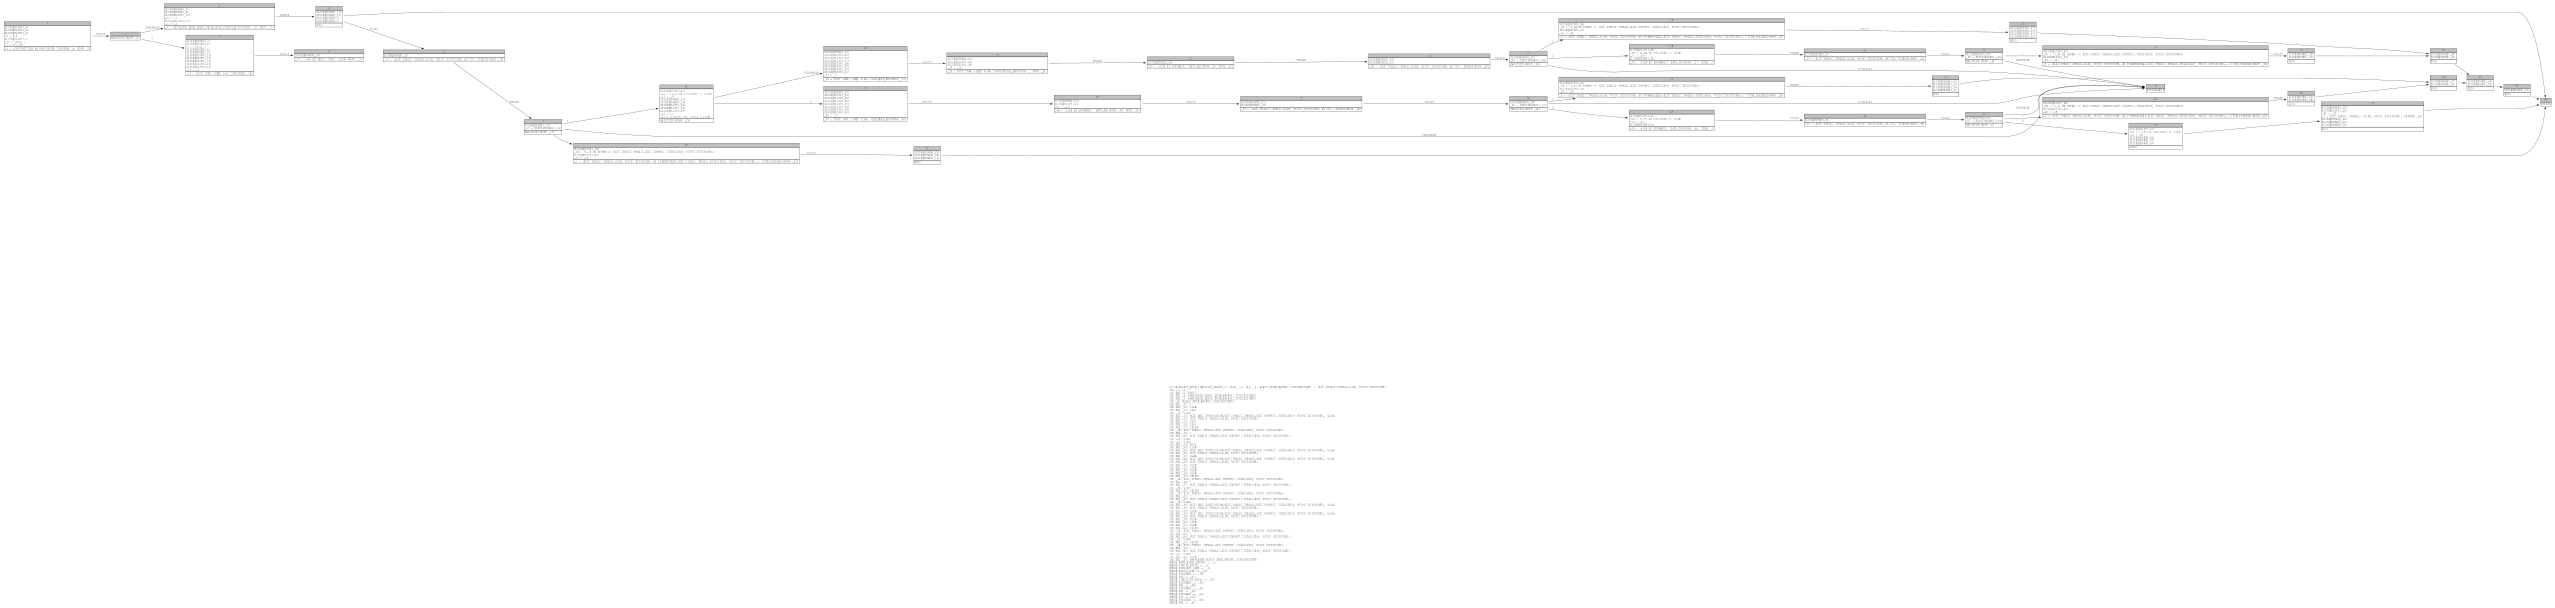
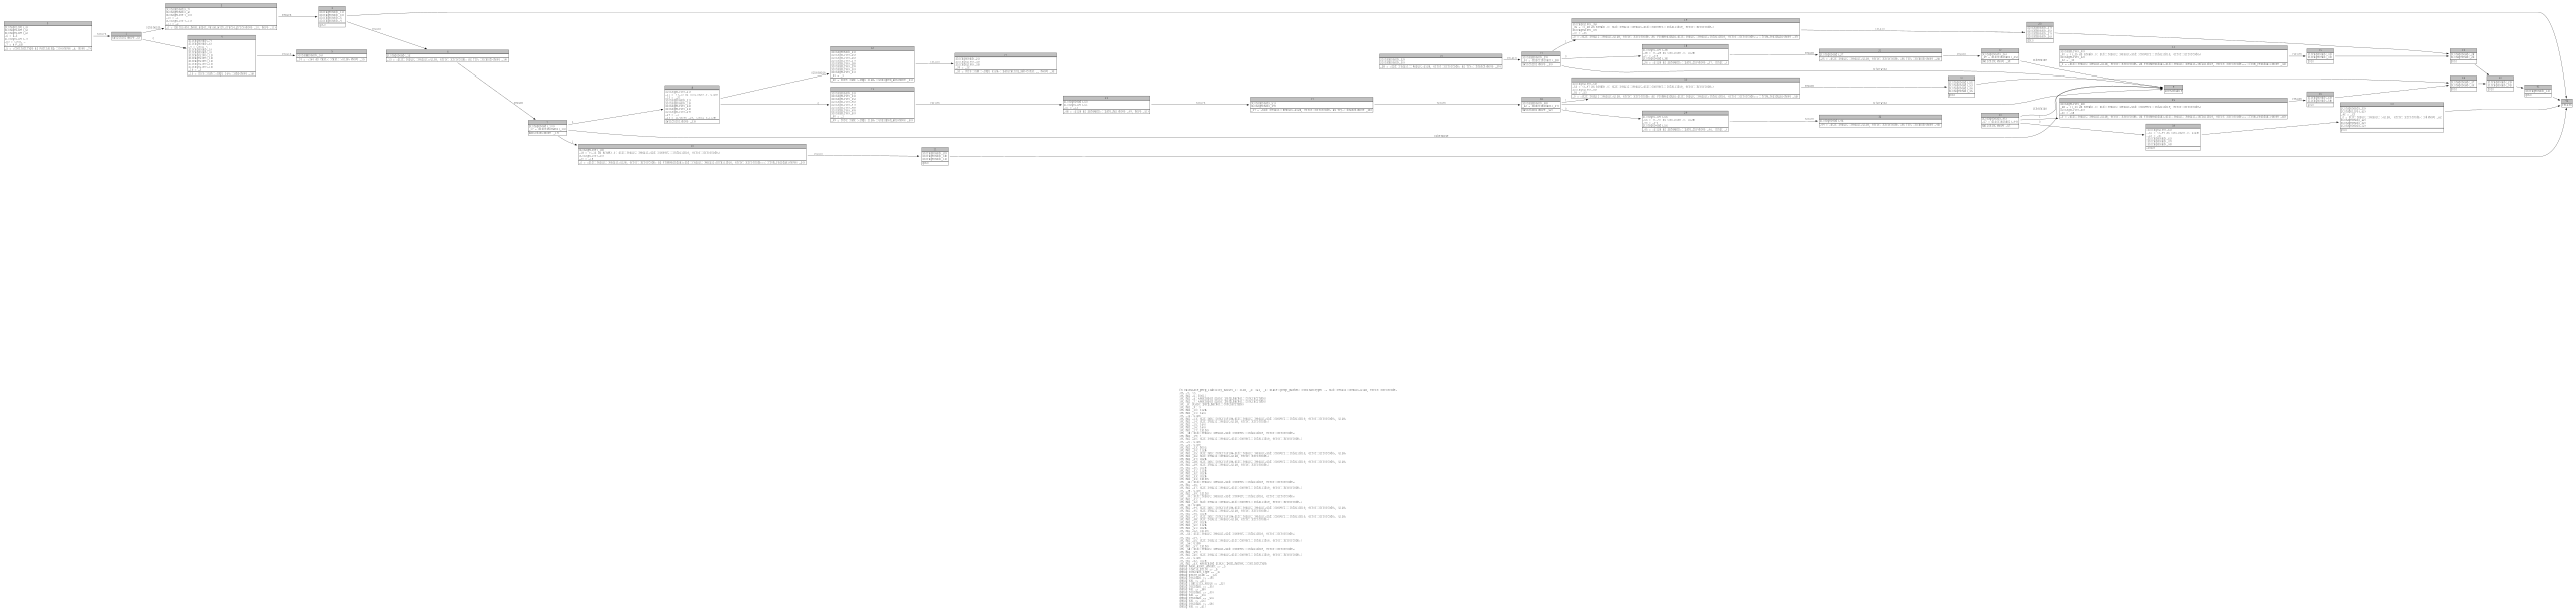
  digraph {
    fontname="Courier, monospace"
    label=<fn calculate_perp_liability_value(_1: i128, _2: i64, _3: state::perp_market::ContractType) -&gt; std::result::Result&lt;u128, error::ErrorCode&gt;<br align="left"/>let _4: ();<br align="left"/>let mut _5: bool;<br align="left"/>let mut _6: &amp;ReErased state::perp_market::ContractType;<br align="left"/>let mut _7: &amp;ReErased state::perp_market::ContractType;<br align="left"/>let _8: state::perp_market::ContractType;<br align="left"/>let mut _9: !;<br align="left"/>let mut _10: i128;<br align="left"/>let mut _11: i64;<br align="left"/>let _12: u128;<br align="left"/>let mut _13: std::ops::ControlFlow&lt;std::result::Result&lt;std::convert::Infallible, error::ErrorCode&gt;, u128&gt;;<br align="left"/>let mut _14: std::result::Result&lt;u128, error::ErrorCode&gt;;<br align="left"/>let mut _15: i64;<br align="left"/>let mut _16: i64;<br align="left"/>let mut _17: isize;<br align="left"/>let _18: std::result::Result&lt;std::convert::Infallible, error::ErrorCode&gt;;<br align="left"/>let mut _19: !;<br align="left"/>let mut _20: std::result::Result&lt;std::convert::Infallible, error::ErrorCode&gt;;<br align="left"/>let _21: u128;<br align="left"/>let _22: u128;<br align="left"/>let mut _23: bool;<br align="left"/>let mut _24: i128;<br align="left"/>let mut _25: std::ops::ControlFlow&lt;std::result::Result&lt;std::convert::Infallible, error::ErrorCode&gt;, u128&gt;;<br align="left"/>let mut _26: std::result::Result&lt;u128, error::ErrorCode&gt;;<br align="left"/>let mut _27: u128;<br align="left"/>let mut _28: std::ops::ControlFlow&lt;std::result::Result&lt;std::convert::Infallible, error::ErrorCode&gt;, u128&gt;;<br align="left"/>let mut _29: std::result::Result&lt;u128, error::ErrorCode&gt;;<br align="left"/>let mut _30: u128;<br align="left"/>let mut _31: i128;<br align="left"/>let mut _32: u128;<br align="left"/>let mut _33: u128;<br align="left"/>let mut _34: isize;<br align="left"/>let _35: std::result::Result&lt;std::convert::Infallible, error::ErrorCode&gt;;<br align="left"/>let mut _36: !;<br align="left"/>let mut _37: std::result::Result&lt;std::convert::Infallible, error::ErrorCode&gt;;<br align="left"/>let _38: u128;<br align="left"/>let mut _39: isize;<br align="left"/>let _40: std::result::Result&lt;std::convert::Infallible, error::ErrorCode&gt;;<br align="left"/>let mut _41: !;<br align="left"/>let mut _42: std::result::Result&lt;std::convert::Infallible, error::ErrorCode&gt;;<br align="left"/>let _43: u128;<br align="left"/>let mut _44: std::ops::ControlFlow&lt;std::result::Result&lt;std::convert::Infallible, error::ErrorCode&gt;, u128&gt;;<br align="left"/>let mut _45: std::result::Result&lt;u128, error::ErrorCode&gt;;<br align="left"/>let mut _46: u128;<br align="left"/>let mut _47: std::ops::ControlFlow&lt;std::result::Result&lt;std::convert::Infallible, error::ErrorCode&gt;, u128&gt;;<br align="left"/>let mut _48: std::result::Result&lt;u128, error::ErrorCode&gt;;<br align="left"/>let mut _49: u128;<br align="left"/>let mut _50: i128;<br align="left"/>let mut _51: u128;<br align="left"/>let mut _52: isize;<br align="left"/>let _53: std::result::Result&lt;std::convert::Infallible, error::ErrorCode&gt;;<br align="left"/>let mut _54: !;<br align="left"/>let mut _55: std::result::Result&lt;std::convert::Infallible, error::ErrorCode&gt;;<br align="left"/>let _56: u128;<br align="left"/>let mut _57: isize;<br align="left"/>let _58: std::result::Result&lt;std::convert::Infallible, error::ErrorCode&gt;;<br align="left"/>let mut _59: !;<br align="left"/>let mut _60: std::result::Result&lt;std::convert::Infallible, error::ErrorCode&gt;;<br align="left"/>let _61: u128;<br align="left"/>let mut _62: u128;<br align="left"/>let mut _63: &amp;ReErased state::perp_market::ContractType;<br align="left"/>debug base_asset_amount =&gt; _1;<br align="left"/>debug oracle_price =&gt; _2;<br align="left"/>debug contract_type =&gt; _3;<br align="left"/>debug price_u128 =&gt; _12;<br align="left"/>debug residual =&gt; _18;<br align="left"/>debug val =&gt; _21;<br align="left"/>debug liability_value =&gt; _22;<br align="left"/>debug residual =&gt; _35;<br align="left"/>debug val =&gt; _38;<br align="left"/>debug residual =&gt; _40;<br align="left"/>debug val =&gt; _43;<br align="left"/>debug residual =&gt; _53;<br align="left"/>debug val =&gt; _56;<br align="left"/>debug residual =&gt; _58;<br align="left"/>debug val =&gt; _61;<br align="left"/>>
    rankdir=LR
    node [fontname="Courier, monospace" shape=none]
    edge [fontname="Courier, monospace"]
    n1 [label=<<table border="0" cellborder="1" cellspacing="0"><tr><td bgcolor="gray" align="center" colspan="1">0</td></tr><tr><td align="left" balign="left">StorageLive(_4)<br/>StorageLive(_5)<br/>StorageLive(_6)<br/>_6 = &amp;_3<br/>StorageLive(_7)<br/>_63 = const _<br/>_7 = &amp;(*_63)<br/></td></tr><tr><td align="left">_5 = &lt;ContractType as PartialEq&gt;::ne(move _6, move _7)</td></tr></table>>]
    n2 [label=<<table border="0" cellborder="1" cellspacing="0"><tr><td bgcolor="gray" align="center" colspan="1">1</td></tr><tr><td align="left">switchInt(move _5)</td></tr></table>>]
    n3 [label=<<table border="0" cellborder="1" cellspacing="0"><tr><td bgcolor="gray" align="center" colspan="1">2</td></tr><tr><td align="left" balign="left">StorageDead(_7)<br/>StorageDead(_6)<br/>StorageLive(_10)<br/>_10 = _1<br/>StorageLive(_11)<br/>_11 = _2<br/></td></tr><tr><td align="left">_0 = calculate_base_asset_value_with_oracle_price(move _10, move _11)</td></tr></table>>]
    n4 [label=<<table border="0" cellborder="1" cellspacing="0"><tr><td bgcolor="gray" align="center" colspan="1">4</td></tr><tr><td align="left" balign="left">StorageDead(_7)<br/>StorageDead(_6)<br/>_4 = const ()<br/>StorageDead(_5)<br/>StorageDead(_4)<br/>StorageLive(_12)<br/>StorageLive(_13)<br/>StorageLive(_14)<br/>StorageLive(_15)<br/>StorageLive(_16)<br/>_16 = _2<br/></td></tr><tr><td align="left">_15 = core::num::&lt;impl i64&gt;::abs(move _16)</td></tr></table>>]
    n5 [label=<<table border="0" cellborder="1" cellspacing="0"><tr><td bgcolor="gray" align="center" colspan="1">3</td></tr><tr><td align="left" balign="left">StorageDead(_11)<br/>StorageDead(_10)<br/>StorageDead(_5)<br/>StorageDead(_4)<br/></td></tr><tr><td align="left">goto</td></tr></table>>]
    n6 [label=<<table border="0" cellborder="1" cellspacing="0"><tr><td bgcolor="gray" align="center" colspan="1">5</td></tr><tr><td align="left" balign="left">StorageDead(_16)<br/></td></tr><tr><td align="left">_14 = &lt;i64 as Cast&gt;::cast::&lt;u128&gt;(move _15)</td></tr></table>>]
    n7 [label=<<table border="0" cellborder="1" cellspacing="0"><tr><td bgcolor="gray" align="center" colspan="1">42</td></tr><tr><td align="left">return</td></tr></table>>]
    n8 [label=<<table border="0" cellborder="1" cellspacing="0"><tr><td bgcolor="gray" align="center" colspan="1">6</td></tr><tr><td align="left" balign="left">StorageDead(_15)<br/></td></tr><tr><td align="left">_13 = &lt;std::result::Result&lt;u128, error::ErrorCode&gt; as Try&gt;::branch(move _14)</td></tr></table>>]
    n9 [label=<<table border="0" cellborder="1" cellspacing="0"><tr><td bgcolor="gray" align="center" colspan="1">7</td></tr><tr><td align="left" balign="left">StorageDead(_14)<br/>_17 = discriminant(_13)<br/></td></tr><tr><td align="left">switchInt(move _17)</td></tr></table>>]
    n10 [label=<<table border="0" cellborder="1" cellspacing="0"><tr><td bgcolor="gray" align="center" colspan="1">8</td></tr><tr><td align="left" balign="left">StorageLive(_21)<br/>_21 = ((_13 as Continue).0: u128)<br/>_12 = _21<br/>StorageDead(_21)<br/>StorageDead(_13)<br/>StorageLive(_22)<br/>StorageLive(_23)<br/>StorageLive(_24)<br/>_24 = _1<br/>_23 = Lt(move _24, const 0_i128)<br/></td></tr><tr><td align="left">switchInt(move _23)</td></tr></table>>]
    n11 [label=<<table border="0" cellborder="1" cellspacing="0"><tr><td bgcolor="gray" align="center" colspan="1">9</td></tr><tr><td align="left">unreachable</td></tr></table>>]
    n12 [label=<<table border="0" cellborder="1" cellspacing="0"><tr><td bgcolor="gray" align="center" colspan="1">10</td></tr><tr><td align="left" balign="left">StorageLive(_18)<br/>_18 = ((_13 as Break).0: std::result::Result&lt;std::convert::Infallible, error::ErrorCode&gt;)<br/>StorageLive(_20)<br/>_20 = _18<br/></td></tr><tr><td align="left">_0 = &lt;std::result::Result&lt;u128, error::ErrorCode&gt; as FromResidual&lt;std::result::Result&lt;Infallible, error::ErrorCode&gt;&gt;&gt;::from_residual(move _20)</td></tr></table>>]
    n13 [label=<<table border="0" cellborder="1" cellspacing="0"><tr><td bgcolor="gray" align="center" colspan="1">12</td></tr><tr><td align="left" balign="left">StorageDead(_24)<br/>StorageLive(_25)<br/>StorageLive(_26)<br/>StorageLive(_27)<br/>StorageLive(_28)<br/>StorageLive(_29)<br/>StorageLive(_30)<br/>StorageLive(_31)<br/>_31 = _1<br/></td></tr><tr><td align="left">_30 = core::num::&lt;impl i128&gt;::unsigned_abs(move _31)</td></tr></table>>]
    n14 [label=<<table border="0" cellborder="1" cellspacing="0"><tr><td bgcolor="gray" align="center" colspan="1">13</td></tr><tr><td align="left" balign="left">StorageDead(_24)<br/>StorageLive(_44)<br/>StorageLive(_45)<br/>StorageLive(_46)<br/>StorageLive(_47)<br/>StorageLive(_48)<br/>StorageLive(_49)<br/>StorageLive(_50)<br/>_50 = _1<br/></td></tr><tr><td align="left">_49 = core::num::&lt;impl i128&gt;::unsigned_abs(move _50)</td></tr></table>>]
    n15 [label=<<table border="0" cellborder="1" cellspacing="0"><tr><td bgcolor="gray" align="center" colspan="1">11</td></tr><tr><td align="left" balign="left">StorageDead(_20)<br/>StorageDead(_18)<br/>StorageDead(_13)<br/></td></tr><tr><td align="left">goto</td></tr></table>>]
    n16 [label=<<table border="0" cellborder="1" cellspacing="0"><tr><td bgcolor="gray" align="center" colspan="1">14</td></tr><tr><td align="left" balign="left">StorageDead(_21)<br/>StorageLive(_32)<br/>StorageLive(_33)<br/>_33 = _12<br/></td></tr><tr><td align="left">_32 = core::num::&lt;impl u128&gt;::saturating_sub(const _, move _33)</td></tr></table>>]
    n17 [label=<<table border="0" cellborder="1" cellspacing="0"><tr><td bgcolor="gray" align="center" colspan="1">26</td></tr><tr><td align="left" balign="left">StorageDead(_50)<br/>StorageLive(_51)<br/>_51 = _12<br/></td></tr><tr><td align="left">_48 = &lt;u128 as SafeMath&gt;::safe_mul(move _49, move _51)</td></tr></table>>]
    n18 [label=<<table border="0" cellborder="1" cellspacing="0"><tr><td bgcolor="gray" align="center" colspan="1">41</td></tr><tr><td align="left" balign="left">StorageDead(_12)<br/></td></tr><tr><td align="left">goto</td></tr></table>>]
-   n19 [label=<<table border="0" cellborder="1" cellspacing="0"><tr><td bgcolor="gray" align="center" colspan="1">15</td></tr><tr><td align="left" balign="left">StorageDead(_33)<br/></td></tr><tr><td align="left">_29 = &lt;u128 as SafeMath&gt;::safe_mul(move _30, move _32)</td></tr></table>>]
    n20 [label=<<table border="0" cellborder="1" cellspacing="0"><tr><td bgcolor="gray" align="center" colspan="1">27</td></tr><tr><td align="left" balign="left">StorageDead(_51)<br/>StorageDead(_49)<br/></td></tr><tr><td align="left">_47 = &lt;std::result::Result&lt;u128, error::ErrorCode&gt; as Try&gt;::branch(move _48)</td></tr></table>>]
    n21 [label=<<table border="0" cellborder="1" cellspacing="0"><tr><td bgcolor="gray" align="center" colspan="1">16</td></tr><tr><td align="left" balign="left">StorageDead(_32)<br/>StorageDead(_30)<br/></td></tr><tr><td align="left">_28 = &lt;std::result::Result&lt;u128, error::ErrorCode&gt; as Try&gt;::branch(move _29)</td></tr></table>>]
    n22 [label=<<table border="0" cellborder="1" cellspacing="0"><tr><td bgcolor="gray" align="center" colspan="1">17</td></tr><tr><td align="left" balign="left">StorageDead(_29)<br/>_34 = discriminant(_28)<br/></td></tr><tr><td align="left">switchInt(move _34)</td></tr></table>>]
    n23 [label=<<table border="0" cellborder="1" cellspacing="0"><tr><td bgcolor="gray" align="center" colspan="1">18</td></tr><tr><td align="left" balign="left">StorageLive(_38)<br/>_38 = ((_28 as Continue).0: u128)<br/>_27 = _38<br/>StorageDead(_38)<br/></td></tr><tr><td align="left">_26 = &lt;u128 as SafeMath&gt;::safe_div(move _27, const _)</td></tr></table>>]
    n24 [label=<<table border="0" cellborder="1" cellspacing="0"><tr><td bgcolor="gray" align="center" colspan="1">19</td></tr><tr><td align="left" balign="left">StorageLive(_35)<br/>_35 = ((_28 as Break).0: std::result::Result&lt;std::convert::Infallible, error::ErrorCode&gt;)<br/>StorageLive(_37)<br/>_37 = _35<br/></td></tr><tr><td align="left">_0 = &lt;std::result::Result&lt;u128, error::ErrorCode&gt; as FromResidual&lt;std::result::Result&lt;Infallible, error::ErrorCode&gt;&gt;&gt;::from_residual(move _37)</td></tr></table>>]
    n25 [label=<<table border="0" cellborder="1" cellspacing="0"><tr><td bgcolor="gray" align="center" colspan="1">21</td></tr><tr><td align="left" balign="left">StorageDead(_27)<br/></td></tr><tr><td align="left">_25 = &lt;std::result::Result&lt;u128, error::ErrorCode&gt; as Try&gt;::branch(move _26)</td></tr></table>>]
    n26 [label=<<table border="0" cellborder="1" cellspacing="0"><tr><td bgcolor="gray" align="center" colspan="1">20</td></tr><tr><td align="left" balign="left">StorageDead(_37)<br/>StorageDead(_35)<br/>StorageDead(_27)<br/>StorageDead(_26)<br/></td></tr><tr><td align="left">goto</td></tr></table>>]
    n27 [label=<<table border="0" cellborder="1" cellspacing="0"><tr><td bgcolor="gray" align="center" colspan="1">22</td></tr><tr><td align="left" balign="left">StorageDead(_26)<br/>_39 = discriminant(_25)<br/></td></tr><tr><td align="left">switchInt(move _39)</td></tr></table>>]
    n28 [label=<<table border="0" cellborder="1" cellspacing="0"><tr><td bgcolor="gray" align="center" colspan="1">39</td></tr><tr><td align="left" balign="left">StorageDead(_28)<br/>StorageDead(_25)<br/></td></tr><tr><td align="left">goto</td></tr></table>>]
    n29 [label=<<table border="0" cellborder="1" cellspacing="0"><tr><td bgcolor="gray" align="center" colspan="1">40</td></tr><tr><td align="left" balign="left">StorageDead(_23)<br/>StorageDead(_92)<br/></td></tr><tr><td align="left">goto</td></tr></table>>]
    n30 [label=<<table border="0" cellborder="1" cellspacing="0"><tr><td bgcolor="gray" align="center" colspan="1">24</td></tr><tr><td align="left" balign="left">StorageLive(_40)<br/>_40 = ((_25 as Break).0: std::result::Result&lt;std::convert::Infallible, error::ErrorCode&gt;)<br/>StorageLive(_42)<br/>_42 = _40<br/></td></tr><tr><td align="left">_0 = &lt;std::result::Result&lt;u128, error::ErrorCode&gt; as FromResidual&lt;std::result::Result&lt;Infallible, error::ErrorCode&gt;&gt;&gt;::from_residual(move _42)</td></tr></table>>]
    n31 [label=<<table border="0" cellborder="1" cellspacing="0"><tr><td bgcolor="gray" align="center" colspan="1">25</td></tr><tr><td align="left" balign="left">StorageDead(_42)<br/>StorageDead(_40)<br/></td></tr><tr><td align="left">goto</td></tr></table>>]
    n32 [label=<<table border="0" cellborder="1" cellspacing="0"><tr><td bgcolor="gray" align="center" colspan="1">37</td></tr><tr><td align="left" balign="left">StorageDead(_23)<br/>StorageLive(_62)<br/>_62 = _22<br/>_0 = std::result::Result::&lt;u128, error::ErrorCode&gt;::Ok(move _62)<br/>StorageDead(_62)<br/>StorageDead(_22)<br/>StorageDead(_12)<br/></td></tr><tr><td align="left">goto</td></tr></table>>]
    n33 [label=<<table border="0" cellborder="1" cellspacing="0"><tr><td bgcolor="gray" align="center" colspan="1">28</td></tr><tr><td align="left" balign="left">StorageDead(_48)<br/>_52 = discriminant(_47)<br/></td></tr><tr><td align="left">switchInt(move _52)</td></tr></table>>]
    n34 [label=<<table border="0" cellborder="1" cellspacing="0"><tr><td bgcolor="gray" align="center" colspan="1">29</td></tr><tr><td align="left" balign="left">StorageLive(_56)<br/>_56 = ((_47 as Continue).0: u128)<br/>_46 = _56<br/>StorageDead(_56)<br/></td></tr><tr><td align="left">_45 = &lt;u128 as SafeMath&gt;::safe_div(move _46, const _)</td></tr></table>>]
    n35 [label=<<table border="0" cellborder="1" cellspacing="0"><tr><td bgcolor="gray" align="center" colspan="1">30</td></tr><tr><td align="left" balign="left">StorageLive(_53)<br/>_53 = ((_47 as Break).0: std::result::Result&lt;std::convert::Infallible, error::ErrorCode&gt;)<br/>StorageLive(_55)<br/>_55 = _53<br/></td></tr><tr><td align="left">_0 = &lt;std::result::Result&lt;u128, error::ErrorCode&gt; as FromResidual&lt;std::result::Result&lt;Infallible, error::ErrorCode&gt;&gt;&gt;::from_residual(move _55)</td></tr></table>>]
    n36 [label=<<table border="0" cellborder="1" cellspacing="0"><tr><td bgcolor="gray" align="center" colspan="1">32</td></tr><tr><td align="left" balign="left">StorageDead(_46)<br/></td></tr><tr><td align="left">_44 = &lt;std::result::Result&lt;u128, error::ErrorCode&gt; as Try&gt;::branch(move _45)</td></tr></table>>]
    n37 [label=<<table border="0" cellborder="1" cellspacing="0"><tr><td bgcolor="gray" align="center" colspan="1">31</td></tr><tr><td align="left" balign="left">StorageDead(_55)<br/>StorageDead(_53)<br/>StorageDead(_46)<br/>StorageDead(_45)<br/></td></tr><tr><td align="left">goto</td></tr></table>>]
    n38 [label=<<table border="0" cellborder="1" cellspacing="0"><tr><td bgcolor="gray" align="center" colspan="1">33</td></tr><tr><td align="left" balign="left">StorageDead(_45)<br/>_57 = discriminant(_44)<br/></td></tr><tr><td align="left">switchInt(move _57)</td></tr></table>>]
    n39 [label=<<table border="0" cellborder="1" cellspacing="0"><tr><td bgcolor="gray" align="center" colspan="1">38</td></tr><tr><td align="left" balign="left">StorageDead(_47)<br/>StorageDead(_44)<br/></td></tr><tr><td align="left">goto</td></tr></table>>]
    n40 [label=<<table border="0" cellborder="1" cellspacing="0"><tr><td bgcolor="gray" align="center" colspan="1">34</td></tr><tr><td align="left" balign="left">StorageLive(_61)<br/>_61 = ((_44 as Continue).0: u128)<br/>_22 = _61<br/>StorageDead(_61)<br/>StorageDead(_47)<br/>StorageDead(_44)<br/></td></tr><tr><td align="left">asset</td></tr></table>>]
    n41 [label=<<table border="0" cellborder="1" cellspacing="0"><tr><td bgcolor="gray" align="center" colspan="1">35</td></tr><tr><td align="left" balign="left">StorageLive(_58)<br/>_58 = ((_44 as Break).0: std::result::Result&lt;std::convert::Infallible, error::ErrorCode&gt;)<br/>StorageLive(_60)<br/>_60 = _58<br/></td></tr><tr><td align="left">_0 = &lt;std::result::Result&lt;u128, error::ErrorCode&gt; as FromResidual&lt;std::result::Result&lt;Infallible, error::ErrorCode&gt;&gt;&gt;::from_residual(move _60)</td></tr></table>>]
    n42 [label=<<table border="0" cellborder="1" cellspacing="0"><tr><td bgcolor="gray" align="center" colspan="1">36</td></tr><tr><td align="left" balign="left">StorageDead(_60)<br/>StorageDead(_58)<br/></td></tr><tr><td align="left">goto</td></tr></table>>]
    n1 -> n2 [label=return]
    n2 -> n3 [label=otherwise]
    n2 -> n4 [label=0]
    n3 -> n5 [label=return]
    n4 -> n6 [label=return]
    n5 -> n7
    n5 -> n8 [label=return]
    n8 -> n9 [label=return]
    n9 -> n10 [label=0]
    n9 -> n11 [label=otherwise]
    n9 -> n12 [label=1]
    n10 -> n13 [label=otherwise]
    n10 -> n14 [label=0]
    n12 -> n15 [label=return]
    n13 -> n16 [label=return]
    n14 -> n17 [label=return]
    n15 -> n7
-   n16 -> n19 [label=return]
    n17 -> n20 [label=return]
    n18 -> n7
-   n19 -> n21 [label=return]
    n20 -> n33 [label=return]
    n21 -> n22 [label=return]
    n22 -> n11 [label=otherwise]
    n22 -> n23 [label=0]
    n22 -> n24 [label=1]
    n23 -> n25 [label=return]
    n24 -> n26 [label=return]
    n25 -> n27 [label=return]
    n26 -> n28
    n27 -> n11 [label=otherwise]
-   n27 -> n30 [label=1]
    n28 -> n29
    n29 -> n18
    n30 -> n31 [label=return]
    n31 -> n28
    n32 -> n7
    n33 -> n11 [label=otherwise]
    n33 -> n34 [label=0]
    n33 -> n35 [label=1]
    n34 -> n36 [label=return]
    n35 -> n37 [label=return]
-   n36 -> n38 [label=return]
    n37 -> n39
    n38 -> n11 [label=otherwise]
    n38 -> n40 [label=0]
    n38 -> n41 [label=1]
    n39 -> n29
    n40 -> n32
    n41 -> n42 [label=return]
    n42 -> n39
  }
